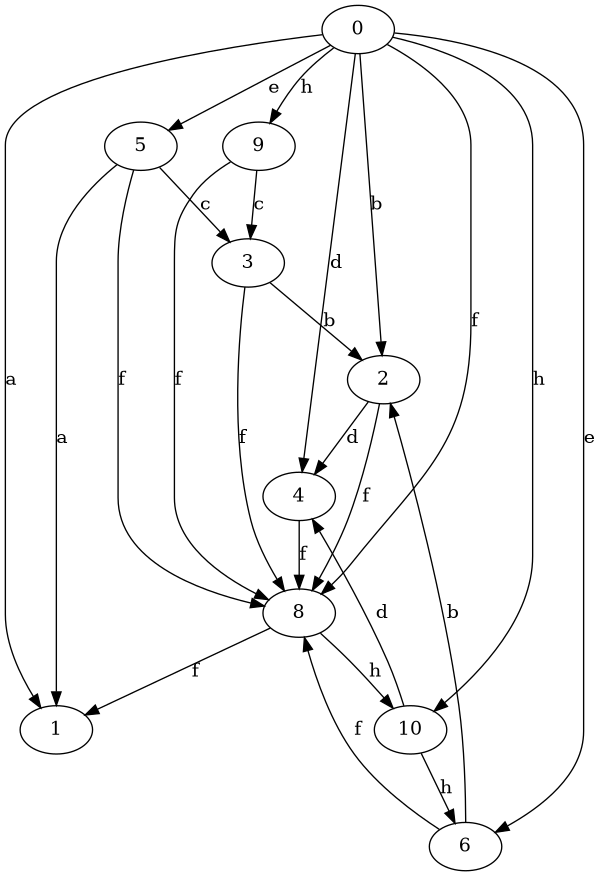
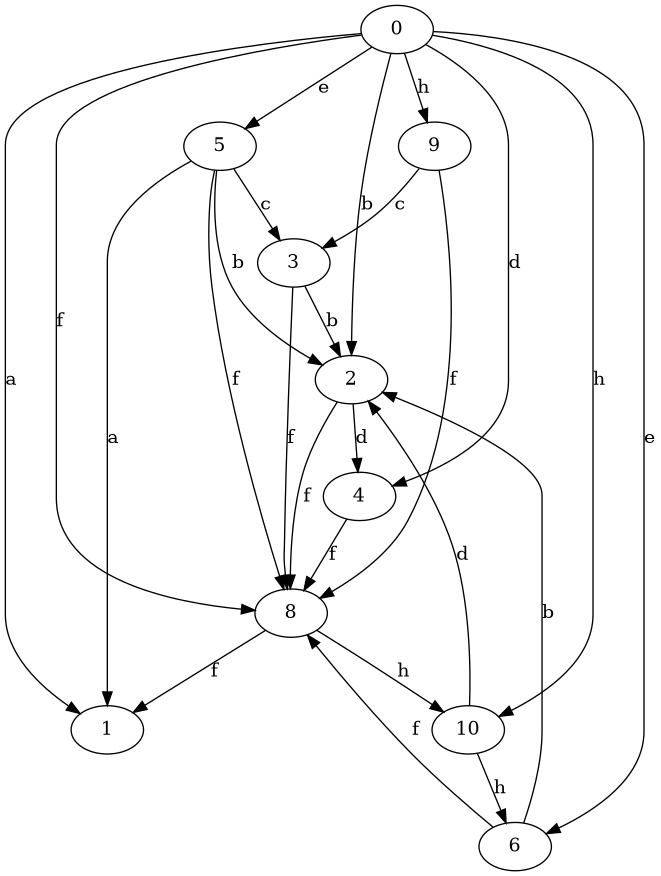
  strict digraph {
    0
    1
    2
    4
    5
    6
    8
    9
    10
    3
    0 -> 1 [label=a]
    0 -> 2 [label=b]
    0 -> 4 [label=d]
    0 -> 5 [label=e]
    0 -> 6 [label=e]
    0 -> 8 [label=f]
    0 -> 9 [label=h]
    0 -> 10 [label=h]
    2 -> 4 [label=d]
    2 -> 8 [label=f]
    4 -> 8 [label=f]
    5 -> 1 [label=a]
+   5 -> 2 [label=b]
    5 -> 8 [label=f]
    5 -> 3 [label=c]
    6 -> 2 [label=b]
    6 -> 8 [label=f]
    8 -> 1 [label=f]
    8 -> 10 [label=h]
    9 -> 8 [label=f]
    9 -> 3 [label=c]
-   10 -> 4 [label=d]
+   10 -> 2 [label=d]
    10 -> 6 [label=h]
    3 -> 2 [label=b]
    3 -> 8 [label=f]
  }
